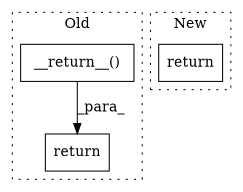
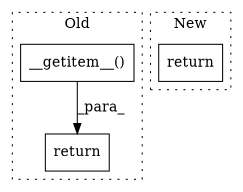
  digraph {
    node [a=93 l=7 shape=box]
-   n1 [a=75 l="37,1" label="__return__()" s="7400,7441"]
+   n1 [a=75 l="37,1" label="__getitem__()" s="7400,7441"]
    n2 [label=return s=7393]
    n3 [label=return s=9121]
    subgraph cluster_1 {
      label=Old
      style=dotted
      n1
      n2
    }
    subgraph cluster_2 {
      label=New
      style=dotted
      n3
    }
    n1 -> n2 [label=_para_]
  }
